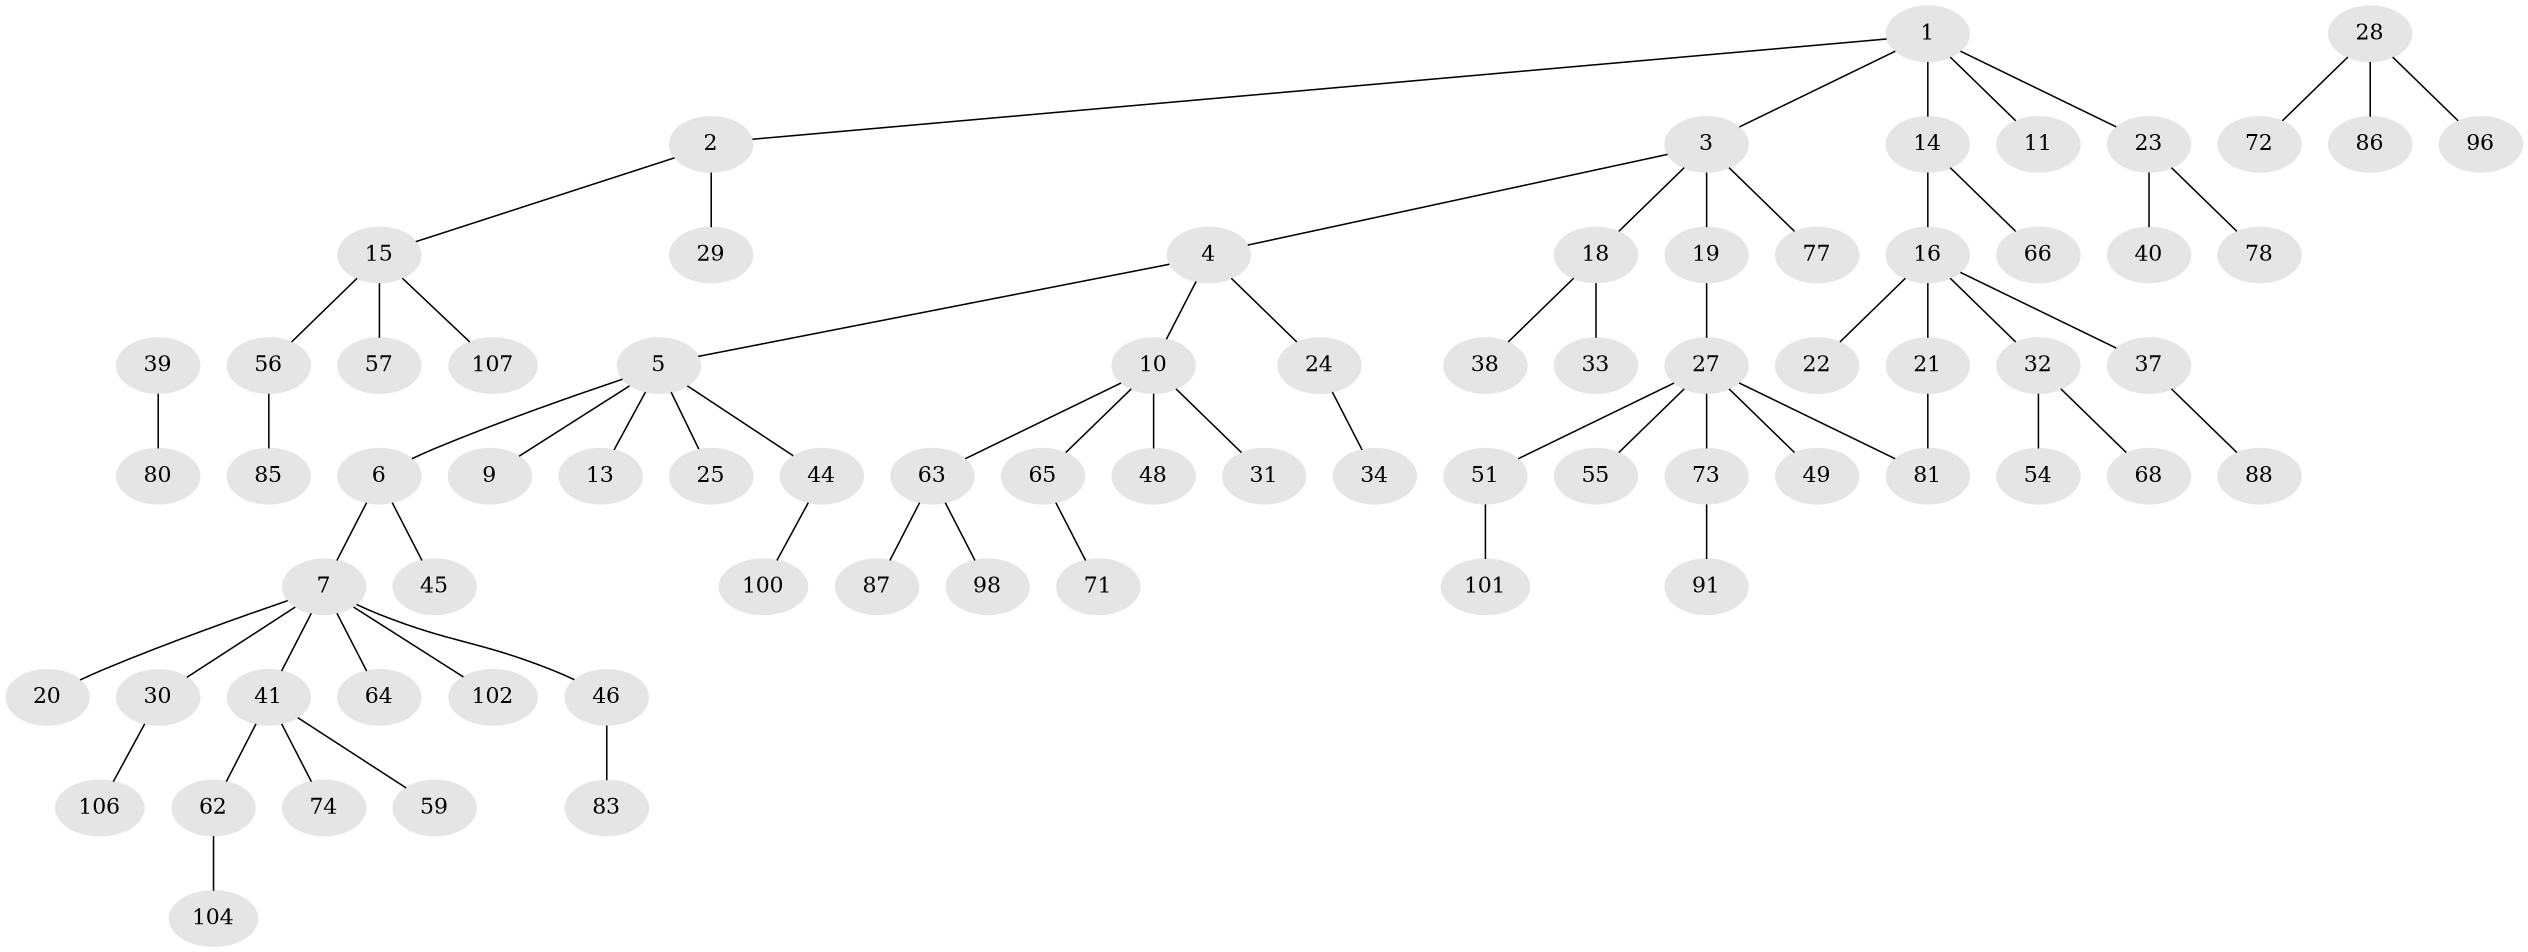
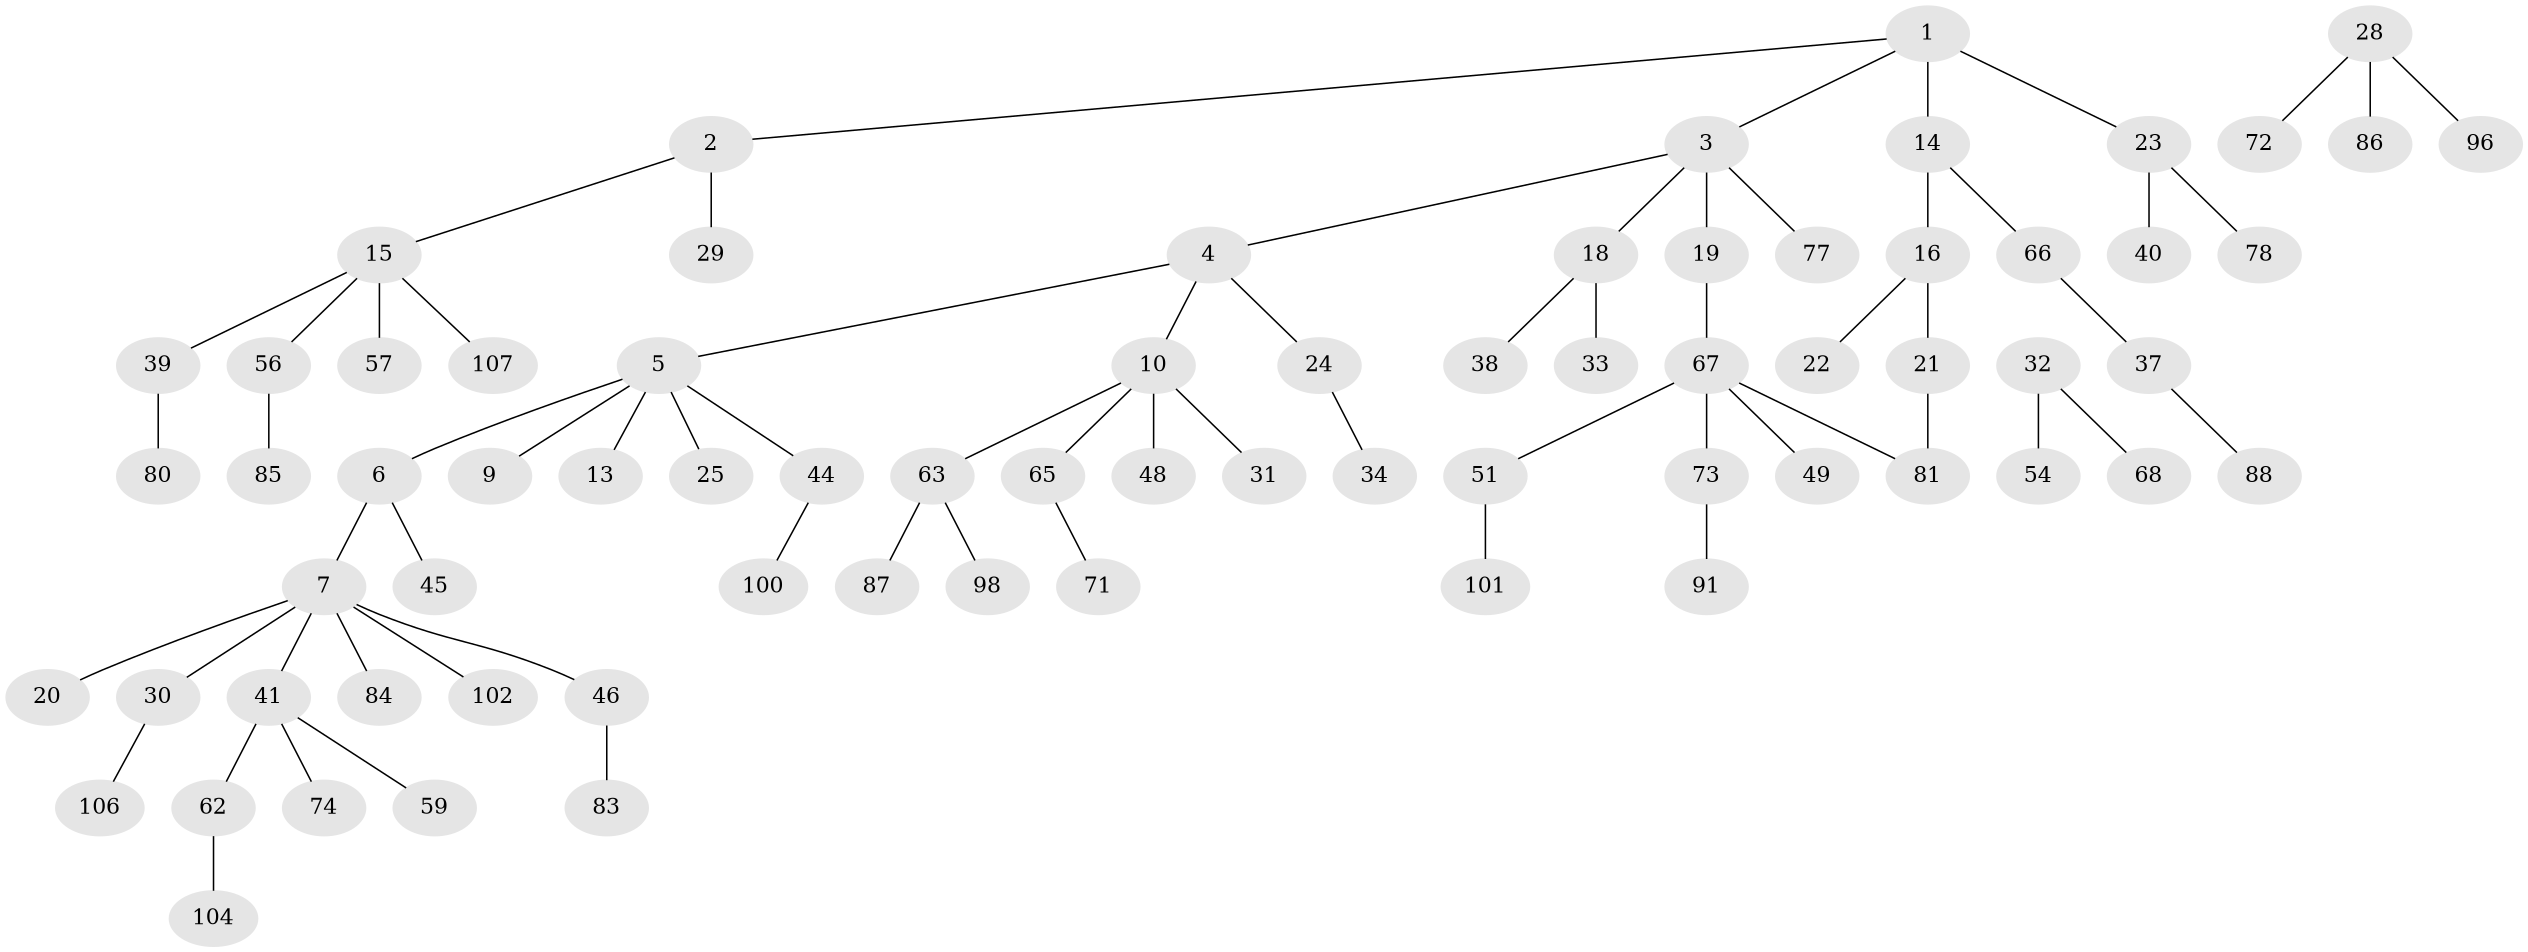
  graph {
    node [color=gray90 style=filled]
    1 [super="+50"]
    2 [super="+82"]
    3 [super="+12"]
-   11 [super="+108"]
    14 [super="+42"]
    23 [super="+26"]
    15 [super="+17"]
    29 [super="+53"]
    4
    18 [super="+70"]
    19
    77 [super="+90"]
    16 [super="+95"]
    66
    40
    78
    39 [super="+64"]
    56
    57
    107
    5 [super="+76"]
    10 [super="+58"]
    24 [super="+69"]
    33
    38 [super="+61"]
-   27 [super="+36"]
+   27 [super="+36" label=67]
    6
    9
    13
    25
    44 [super="+94"]
    31
    48
    63 [super="+86"]
    65
    34
    7 [super="+8"]
    45 [super="+92"]
    100
    20
    30 [super="+99"]
    41 [super="+47"]
-   84 [label=64]
+   84
    102
    46 [super="+67"]
    106
    59 [super="+60"]
    62 [super="+103"]
    74
    87
    98
    71 [super="+105"]
    21 [super="+97"]
    22 [super="+79"]
    32 [super="+43"]
    37 [super="+75"]
    80
    85
    81
    54
    68
    88
    49
    51 [super="+52"]
-   55
    73
    28 [super="+35"]
    72 [super="+93"]
    n69 [label=86]
    96
    101
    91
    83
    104
    1 -- 2
    1 -- 3
-   1 -- 11
    1 -- 14
    1 -- 23
    2 -- 15
    2 -- 29
    3 -- 4
    3 -- 18
    3 -- 19
    3 -- 77
    14 -- 16
    14 -- 66
    23 -- 40
    23 -- 78
+   15 -- 39
    15 -- 56
    15 -- 57
    15 -- 107
    4 -- 5
    4 -- 10
    4 -- 24
    18 -- 33
    18 -- 38
    19 -- 27
    16 -- 21
    16 -- 22
-   16 -- 32
-   16 -- 37
+   66 -- 37
    39 -- 80
    56 -- 85
    5 -- 6
    5 -- 9
    5 -- 13
    5 -- 25
    5 -- 44
    10 -- 31
    10 -- 48
    10 -- 63
    10 -- 65
    24 -- 34
    27 -- 81
    27 -- 49
    27 -- 51
-   27 -- 55
    27 -- 73
    6 -- 7
    6 -- 45
    44 -- 100
    63 -- 87
    63 -- 98
    65 -- 71
    7 -- 20
    7 -- 30
    7 -- 41
    7 -- 84
    7 -- 102
    7 -- 46
    30 -- 106
    41 -- 59
    41 -- 62
    41 -- 74
    46 -- 83
    62 -- 104
    21 -- 81
    32 -- 54
    32 -- 68
    37 -- 88
    51 -- 101
    73 -- 91
    28 -- 72
    28 -- n69
    28 -- 96
  }
